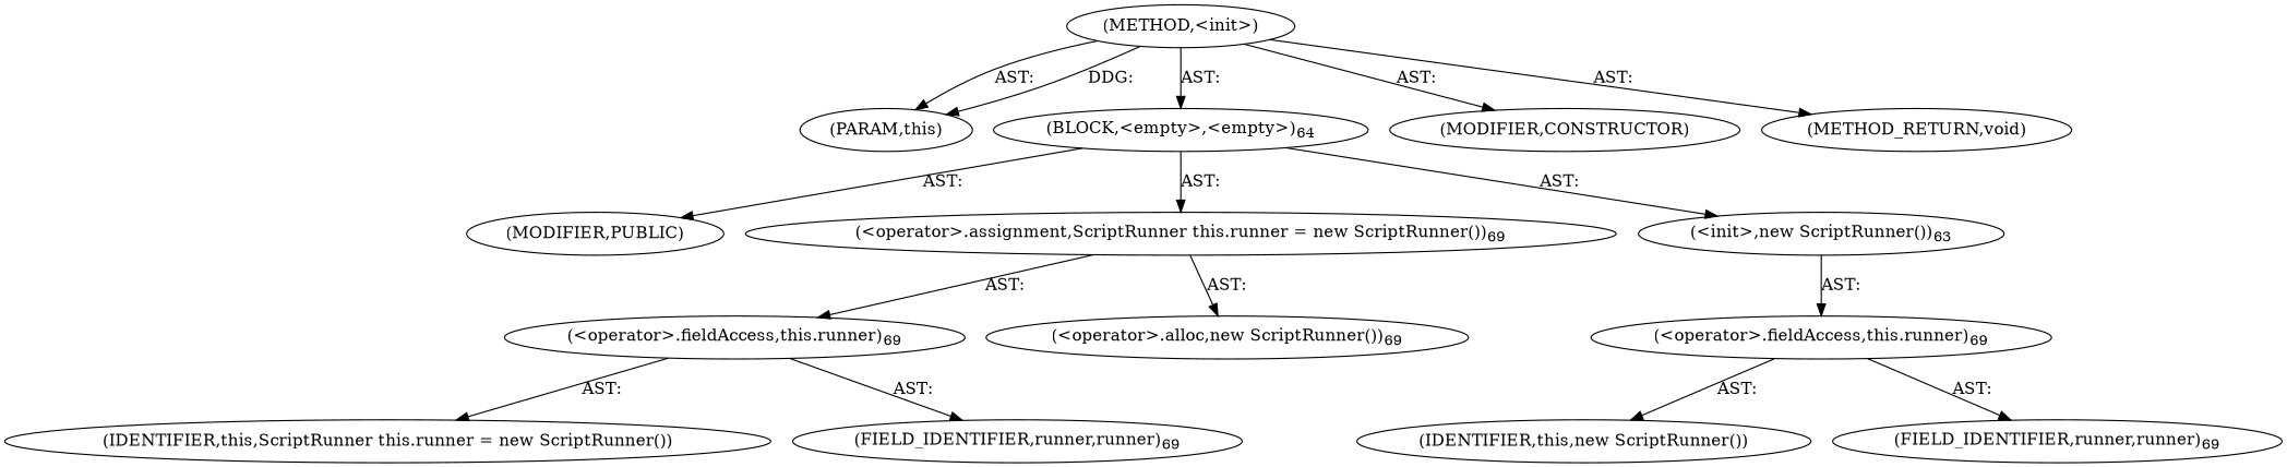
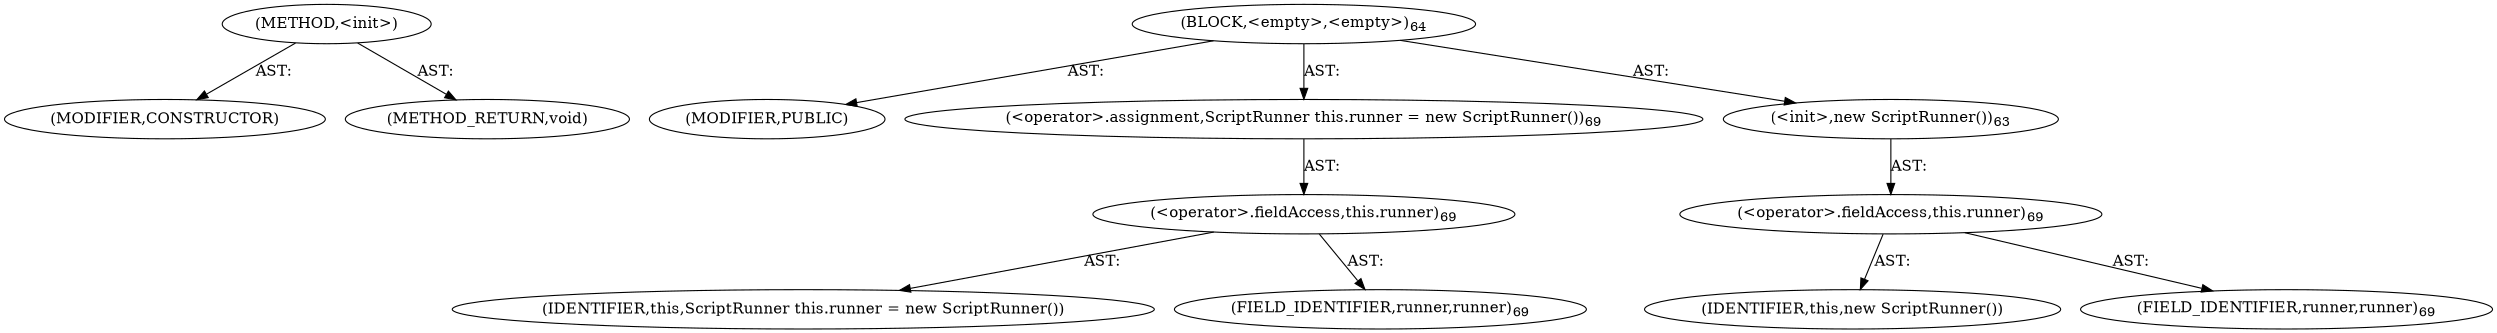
  digraph {
    n1 [label=<(METHOD,&lt;init&gt;)>]
-   n2 [label=<(PARAM,this)>]
    n3 [label=<(BLOCK,&lt;empty&gt;,&lt;empty&gt;)<SUB>64</SUB>>]
    n4 [label=<(MODIFIER,CONSTRUCTOR)>]
    n5 [label=<(METHOD_RETURN,void)>]
    n6 [label=<(MODIFIER,PUBLIC)>]
    n7 [label=<(&lt;operator&gt;.assignment,ScriptRunner this.runner = new ScriptRunner())<SUB>69</SUB>>]
    n8 [label=<(&lt;init&gt;,new ScriptRunner())<SUB>63</SUB>>]
    n9 [label=<(&lt;operator&gt;.fieldAccess,this.runner)<SUB>69</SUB>>]
-   n10 [label=<(&lt;operator&gt;.alloc,new ScriptRunner())<SUB>69</SUB>>]
    n11 [label=<(&lt;operator&gt;.fieldAccess,this.runner)<SUB>69</SUB>>]
    n12 [label=<(IDENTIFIER,this,ScriptRunner this.runner = new ScriptRunner())>]
    n13 [label=<(FIELD_IDENTIFIER,runner,runner)<SUB>69</SUB>>]
    n14 [label=<(IDENTIFIER,this,new ScriptRunner())>]
    n15 [label=<(FIELD_IDENTIFIER,runner,runner)<SUB>69</SUB>>]
-   n1 -> n2 [label="AST: "]
-   n1 -> n2 [label="DDG: "]
-   n1 -> n3 [label="AST: "]
    n1 -> n4 [label="AST: "]
    n1 -> n5 [label="AST: "]
    n3 -> n6 [label="AST: "]
    n3 -> n7 [label="AST: "]
    n3 -> n8 [label="AST: "]
    n7 -> n9 [label="AST: "]
-   n7 -> n10 [label="AST: "]
    n8 -> n11 [label="AST: "]
    n9 -> n12 [label="AST: "]
    n9 -> n13 [label="AST: "]
    n11 -> n14 [label="AST: "]
    n11 -> n15 [label="AST: "]
  }
